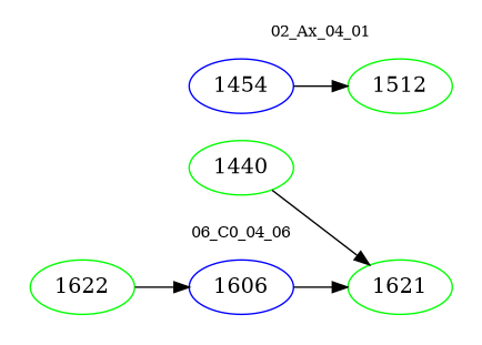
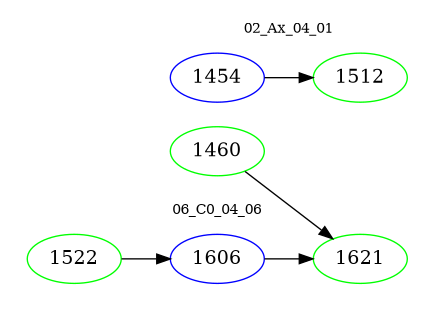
  digraph {
    rankdir=LR
    node [color=green]
    edge [color=black]
-   n1 [label=1440]
+   n1 [label=1460]
    n2 [color=blue label=1454]
    n3 [label=1512]
-   n4 [label=1622]
+   n4 [label=1522]
    n5 [color=blue label=1606]
    n6 [label=1621]
    subgraph cluster_1 {
      color=white
      fontsize=10
      label="02_Ax_04_01"
      n1
      n2
      n3
    }
    subgraph cluster_2 {
      color=white
      fontsize=10
      label="06_C0_04_06"
      n4
      n5
      n6
    }
    n1 -> n6
    n2 -> n3
    n4 -> n5
    n5 -> n6
  }
